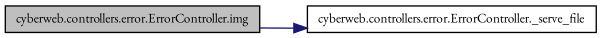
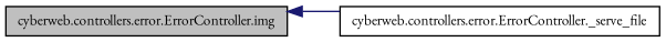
  digraph {
    rankdir=LR
    fontname="EB Garamond"
    node [color=black fontname="EB Garamond" fontsize=10 shape=record style=filled]
    n1 [fillcolor=grey75 fontcolor=black height=0.2 label="cyberweb.controllers.error.ErrorController.img" width=0.4]
    n2 [fillcolor=white height=0.2 label="cyberweb.controllers.error.ErrorController._serve_file" width=0.4]
-   n1 -> n2 [color=midnightblue fontname="EB Garamond" fontsize=10 labelfontname=Helvetica labelfontsize=10 style=solid]
+   n2 -> n1 [color=midnightblue fontname="EB Garamond" fontsize=10 labelfontname=Helvetica labelfontsize=10 style=solid]
  }
